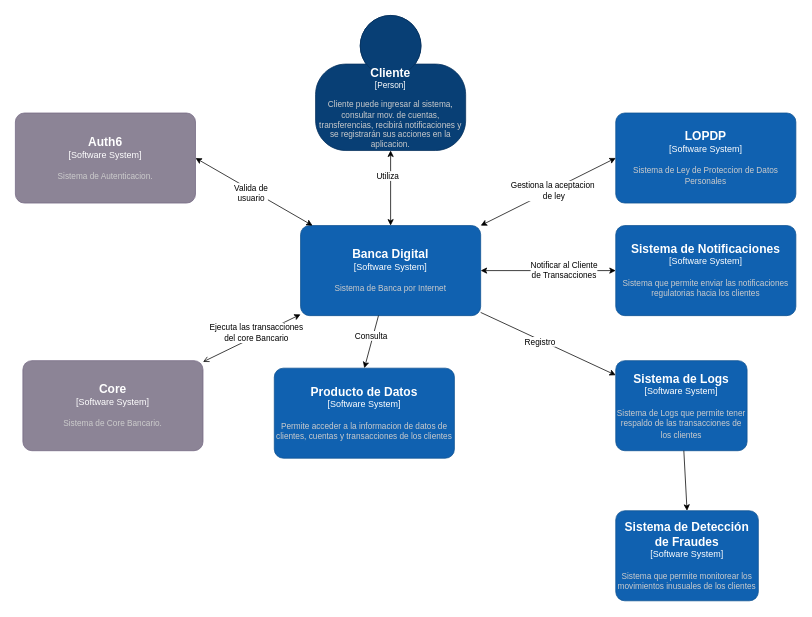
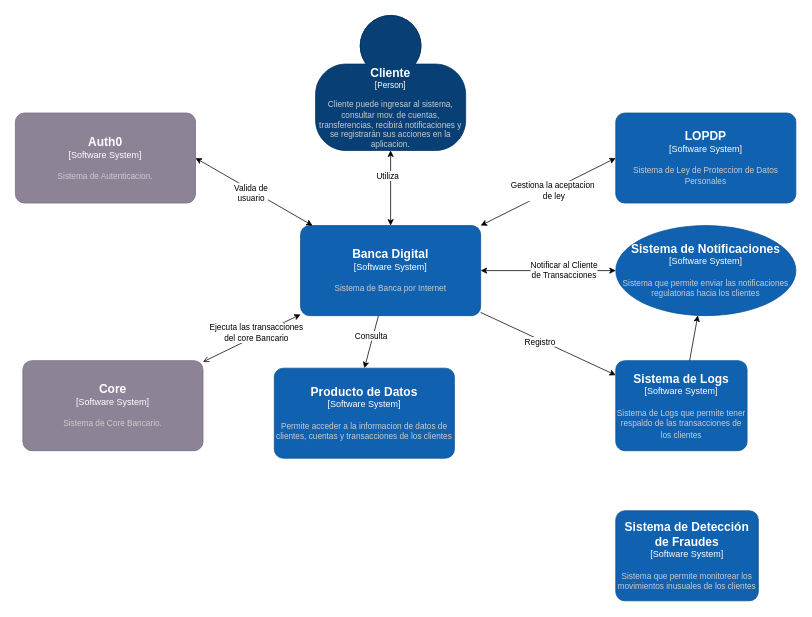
  <mxCell id="0" />
  <mxCell id="1" parent="0" />
  <mxCell id="2" style="edgeStyle=orthogonalEdgeStyle;rounded=0;orthogonalLoop=1;jettySize=auto;html=1;startArrow=classic;startFill=1;" parent="1" source="4" target="11" edge="1"><mxGeometry relative="1" as="geometry" /></mxCell>
  <mxCell id="3" value="Utiliza" style="edgeLabel;html=1;align=center;verticalAlign=middle;resizable=0;points=[];" parent="2" connectable="0" vertex="1"><mxGeometry x="-0.332" y="-5" relative="1" as="geometry"><mxPoint as="offset" /></mxGeometry></mxCell>
  <mxCell id="4" value="&lt;font style=&quot;font-size: 16px&quot;&gt;&lt;b&gt;Cliente&lt;/b&gt;&lt;/font&gt;&lt;div&gt;[Person]&lt;/div&gt;&lt;br&gt;&lt;div&gt;&lt;font style=&quot;font-size: 11px&quot;&gt;&lt;font color=&quot;#cccccc&quot;&gt;Cliente puede ingresar al sistema, consultar mov. de cuentas, transferencias, recibirá notificaciones y se registrarán sus acciones en la aplicacion.&lt;/font&gt;&lt;/div&gt;" style="html=1;fontSize=11;dashed=0;whiteSpace=wrap;fillColor=#083F75;strokeColor=#06315C;fontColor=#ffffff;shape=mxgraph.c4.person2;align=center;metaEdit=1;points=[[0.5,0,0],[1,0.5,0],[1,0.75,0],[0.75,1,0],[0.5,1,0],[0.25,1,0],[0,0.75,0],[0,0.5,0]];resizable=0;" parent="1" vertex="1"><mxGeometry x="420" y="20" width="200" height="180" as="geometry" /></mxCell>
  <mxCell id="5" style="rounded=0;orthogonalLoop=1;jettySize=auto;html=1;startArrow=classic;startFill=1;strokeColor=default;align=center;verticalAlign=middle;fontFamily=Helvetica;fontSize=11;fontColor=default;labelBackgroundColor=default;endArrow=open;" parent="1" source="11" target="15" edge="1"><mxGeometry relative="1" as="geometry" /></mxCell>
  <mxCell id="6" value="&lt;div&gt;Ejecuta las transacciones&lt;/div&gt;&lt;div&gt;del core Bancario&lt;br&gt;&lt;/div&gt;" style="edgeLabel;html=1;align=center;verticalAlign=middle;resizable=0;points=[];" parent="5" connectable="0" vertex="1"><mxGeometry x="-0.121" y="-4" relative="1" as="geometry"><mxPoint as="offset" /></mxGeometry></mxCell>
  <mxCell id="7" style="rounded=0;orthogonalLoop=1;jettySize=auto;html=1;startArrow=none;startFill=0;strokeColor=default;align=center;verticalAlign=middle;fontFamily=Helvetica;fontSize=11;fontColor=default;labelBackgroundColor=default;endArrow=classic;" parent="1" source="11" target="16" edge="1"><mxGeometry relative="1" as="geometry" /></mxCell>
  <mxCell id="8" value="Registro" style="edgeLabel;html=1;align=center;verticalAlign=middle;resizable=0;points=[];" parent="7" connectable="0" vertex="1"><mxGeometry x="-0.112" y="-2" relative="1" as="geometry"><mxPoint as="offset" /></mxGeometry></mxCell>
  <mxCell id="9" style="rounded=0;orthogonalLoop=1;jettySize=auto;html=1;strokeColor=default;align=center;verticalAlign=middle;fontFamily=Helvetica;fontSize=11;fontColor=default;labelBackgroundColor=default;startArrow=classic;startFill=1;endArrow=classic;" parent="1" source="11" target="22" edge="1"><mxGeometry relative="1" as="geometry" /></mxCell>
  <mxCell id="10" value="&lt;div&gt;Notificar al Cliente&lt;/div&gt;de Transacciones" style="edgeLabel;html=1;align=center;verticalAlign=middle;resizable=0;points=[];" parent="9" connectable="0" vertex="1"><mxGeometry x="0.224" y="1" relative="1" as="geometry"><mxPoint as="offset" /></mxGeometry></mxCell>
  <mxCell id="11" value="&lt;font style=&quot;font-size: 16px&quot;&gt;&lt;b&gt;Banca Digital&lt;/b&gt;&lt;/font&gt;&lt;div&gt;[Software System]&lt;/div&gt;&lt;br&gt;&lt;div&gt;&lt;font style=&quot;font-size: 11px&quot;&gt;&lt;font color=&quot;#cccccc&quot;&gt;Sistema de Banca por Internet&lt;/font&gt;&lt;/div&gt;" style="rounded=1;whiteSpace=wrap;html=1;labelBackgroundColor=none;fillColor=#1061B0;fontColor=#ffffff;align=center;arcSize=10;strokeColor=#0D5091;metaEdit=1;resizable=0;points=[[0.25,0,0],[0.5,0,0],[0.75,0,0],[1,0.25,0],[1,0.5,0],[1,0.75,0],[0.75,1,0],[0.5,1,0],[0.25,1,0],[0,0.75,0],[0,0.5,0],[0,0.25,0]];" parent="1" vertex="1"><mxGeometry x="400" y="300" width="240" height="120" as="geometry" /></mxCell>
  <mxCell id="12" style="rounded=0;orthogonalLoop=1;jettySize=auto;html=1;startArrow=classic;startFill=1;exitX=1;exitY=0.5;exitDx=0;exitDy=0;exitPerimeter=0;" parent="1" source="14" target="11" edge="1"><mxGeometry relative="1" as="geometry" /></mxCell>
  <mxCell id="13" value="&lt;div&gt;Valida de&lt;/div&gt;usuario" style="edgeLabel;html=1;align=center;verticalAlign=middle;resizable=0;points=[];" parent="12" connectable="0" vertex="1"><mxGeometry x="-0.045" y="-4" relative="1" as="geometry"><mxPoint x="1" as="offset" /></mxGeometry></mxCell>
- <mxCell id="14" value="&lt;font style=&quot;font-size: 16px&quot;&gt;&lt;b&gt;Auth6&lt;/b&gt;&lt;/font&gt;&lt;div&gt;[Software System]&lt;/div&gt;&lt;br&gt;&lt;div&gt;&lt;font style=&quot;font-size: 11px&quot;&gt;&lt;font color=&quot;#cccccc&quot;&gt;Sistema de Autenticacion.&lt;/font&gt;&lt;/div&gt;" style="rounded=1;whiteSpace=wrap;html=1;labelBackgroundColor=none;fillColor=#8C8496;fontColor=#ffffff;align=center;arcSize=10;strokeColor=#736782;metaEdit=1;resizable=0;points=[[0.25,0,0],[0.5,0,0],[0.75,0,0],[1,0.25,0],[1,0.5,0],[1,0.75,0],[0.75,1,0],[0.5,1,0],[0.25,1,0],[0,0.75,0],[0,0.5,0],[0,0.25,0]];" parent="1" vertex="1"><mxGeometry x="20" y="150" width="240" height="120" as="geometry" /></mxCell>
+ <mxCell id="14" value="&lt;font style=&quot;font-size: 16px&quot;&gt;&lt;b&gt;Auth0&lt;/b&gt;&lt;/font&gt;&lt;div&gt;[Software System]&lt;/div&gt;&lt;br&gt;&lt;div&gt;&lt;font style=&quot;font-size: 11px&quot;&gt;&lt;font color=&quot;#cccccc&quot;&gt;Sistema de Autenticacion.&lt;/font&gt;&lt;/div&gt;" style="rounded=1;whiteSpace=wrap;html=1;labelBackgroundColor=none;fillColor=#8C8496;fontColor=#ffffff;align=center;arcSize=10;strokeColor=#736782;metaEdit=1;resizable=0;points=[[0.25,0,0],[0.5,0,0],[0.75,0,0],[1,0.25,0],[1,0.5,0],[1,0.75,0],[0.75,1,0],[0.5,1,0],[0.25,1,0],[0,0.75,0],[0,0.5,0],[0,0.25,0]];" parent="1" vertex="1"><mxGeometry x="20" y="150" width="240" height="120" as="geometry" /></mxCell>
  <mxCell id="15" value="&lt;font style=&quot;font-size: 16px&quot;&gt;&lt;b&gt;Core&lt;/b&gt;&lt;/font&gt;&lt;div&gt;[Software System]&lt;/div&gt;&lt;br&gt;&lt;div&gt;&lt;font style=&quot;font-size: 11px&quot;&gt;&lt;font color=&quot;#cccccc&quot;&gt;Sistema de Core Bancario.&lt;/font&gt;&lt;/div&gt;" style="rounded=1;whiteSpace=wrap;html=1;labelBackgroundColor=none;fillColor=#8C8496;fontColor=#ffffff;align=center;arcSize=10;strokeColor=#736782;metaEdit=1;resizable=0;points=[[0.25,0,0],[0.5,0,0],[0.75,0,0],[1,0.25,0],[1,0.5,0],[1,0.75,0],[0.75,1,0],[0.5,1,0],[0.25,1,0],[0,0.75,0],[0,0.5,0],[0,0.25,0]];" parent="1" vertex="1"><mxGeometry x="30" y="480" width="240" height="120" as="geometry" /></mxCell>
  <mxCell id="16" value="&lt;font style=&quot;font-size: 16px&quot;&gt;&lt;b&gt;Sistema de Logs&lt;/b&gt;&lt;/font&gt;&lt;div&gt;[Software System]&lt;/div&gt;&lt;br&gt;&lt;div&gt;&lt;font style=&quot;font-size: 11px&quot;&gt;&lt;font color=&quot;#cccccc&quot;&gt;Sistema de Logs que permite tener respaldo de las transacciones de los clientes&lt;/font&gt;&lt;/div&gt;" style="rounded=1;whiteSpace=wrap;html=1;labelBackgroundColor=none;fillColor=#1061B0;fontColor=#ffffff;align=center;arcSize=10;strokeColor=#0D5091;metaEdit=1;resizable=0;points=[[0.25,0,0],[0.5,0,0],[0.75,0,0],[1,0.25,0],[1,0.5,0],[1,0.75,0],[0.75,1,0],[0.5,1,0],[0.25,1,0],[0,0.75,0],[0,0.5,0],[0,0.25,0]];" parent="1" vertex="1"><mxGeometry x="820" y="480" width="175" height="120" as="geometry" /></mxCell>
  <mxCell id="17" value="&lt;font style=&quot;font-size: 16px&quot;&gt;&lt;b&gt;Sistema de Detección de Fraudes&lt;/b&gt;&lt;/font&gt;&lt;div&gt;[Software System]&lt;/div&gt;&lt;br&gt;&lt;div&gt;&lt;font style=&quot;font-size: 11px&quot;&gt;&lt;font color=&quot;#cccccc&quot;&gt;Sistema que permite monitorear los movimientos inusuales de los clientes&lt;/font&gt;&lt;/div&gt;" style="rounded=1;whiteSpace=wrap;html=1;labelBackgroundColor=none;fillColor=#1061B0;fontColor=#ffffff;align=center;arcSize=10;strokeColor=#0D5091;metaEdit=1;resizable=0;points=[[0.25,0,0],[0.5,0,0],[0.75,0,0],[1,0.25,0],[1,0.5,0],[1,0.75,0],[0.75,1,0],[0.5,1,0],[0.25,1,0],[0,0.75,0],[0,0.5,0],[0,0.25,0]];" parent="1" vertex="1"><mxGeometry x="820" y="680" width="190" height="120" as="geometry" /></mxCell>
- <mxCell id="18" style="rounded=0;orthogonalLoop=1;jettySize=auto;html=1;entryX=0.5;entryY=0;entryDx=0;entryDy=0;entryPerimeter=0;" parent="1" source="16" target="17" edge="1"><mxGeometry relative="1" as="geometry" /></mxCell>
+ <mxCell id="18" style="rounded=0;orthogonalLoop=1;jettySize=auto;html=1;" parent="1" source="16" target="22" edge="1"><mxGeometry relative="1" as="geometry" /></mxCell>
  <mxCell id="19" value="&lt;font style=&quot;font-size: 16px&quot;&gt;&lt;b&gt;LOPDP&lt;/b&gt;&lt;/font&gt;&lt;div&gt;[Software System]&lt;/div&gt;&lt;br&gt;&lt;div&gt;&lt;font style=&quot;font-size: 11px&quot;&gt;&lt;font color=&quot;#cccccc&quot;&gt;Sistema de Ley de Proteccion de Datos Personales&lt;/font&gt;&lt;/div&gt;" style="rounded=1;whiteSpace=wrap;html=1;labelBackgroundColor=none;fillColor=#1061B0;fontColor=#ffffff;align=center;arcSize=10;strokeColor=#0D5091;metaEdit=1;resizable=0;points=[[0.25,0,0],[0.5,0,0],[0.75,0,0],[1,0.25,0],[1,0.5,0],[1,0.75,0],[0.75,1,0],[0.5,1,0],[0.25,1,0],[0,0.75,0],[0,0.5,0],[0,0.25,0]];" parent="1" vertex="1"><mxGeometry x="820" y="150" width="240" height="120" as="geometry" /></mxCell>
  <mxCell id="20" style="rounded=0;orthogonalLoop=1;jettySize=auto;html=1;entryX=0;entryY=0.5;entryDx=0;entryDy=0;entryPerimeter=0;startArrow=classic;startFill=1;" parent="1" source="11" target="19" edge="1"><mxGeometry relative="1" as="geometry" /></mxCell>
  <mxCell id="21" value="&lt;div&gt;Gestiona la aceptacion&lt;/div&gt;&amp;nbsp;de ley " style="edgeLabel;html=1;align=center;verticalAlign=middle;resizable=0;points=[];" parent="20" connectable="0" vertex="1"><mxGeometry x="0.053" y="-1" relative="1" as="geometry"><mxPoint as="offset" /></mxGeometry></mxCell>
- <mxCell id="22" value="&lt;font style=&quot;font-size: 16px&quot;&gt;&lt;b&gt;Sistema de Notificaciones&lt;/b&gt;&lt;/font&gt;&lt;div&gt;[Software System]&lt;/div&gt;&lt;br&gt;&lt;div&gt;&lt;font style=&quot;font-size: 11px&quot;&gt;&lt;font color=&quot;#cccccc&quot;&gt;Sistema que permite enviar las notificaciones regulatorias hacia los clientes&lt;/font&gt;&lt;/div&gt;" style="rounded=1;whiteSpace=wrap;html=1;labelBackgroundColor=none;fillColor=#1061B0;fontColor=#ffffff;align=center;arcSize=10;strokeColor=#0D5091;metaEdit=1;resizable=0;points=[[0.25,0,0],[0.5,0,0],[0.75,0,0],[1,0.25,0],[1,0.5,0],[1,0.75,0],[0.75,1,0],[0.5,1,0],[0.25,1,0],[0,0.75,0],[0,0.5,0],[0,0.25,0]];" parent="1" vertex="1"><mxGeometry x="820" y="300" width="240" height="120" as="geometry" /></mxCell>
+ <mxCell id="22" value="&lt;font style=&quot;font-size: 16px&quot;&gt;&lt;b&gt;Sistema de Notificaciones&lt;/b&gt;&lt;/font&gt;&lt;div&gt;[Software System]&lt;/div&gt;&lt;br&gt;&lt;div&gt;&lt;font style=&quot;font-size: 11px&quot;&gt;&lt;font color=&quot;#cccccc&quot;&gt;Sistema que permite enviar las notificaciones regulatorias hacia los clientes&lt;/font&gt;&lt;/div&gt;" style="ellipse;whiteSpace=wrap;html=1;labelBackgroundColor=none;fillColor=#1061B0;fontColor=#ffffff;align=center;arcSize=10;strokeColor=#0D5091;metaEdit=1;resizable=0;points=[[0.25,0,0],[0.5,0,0],[0.75,0,0],[1,0.25,0],[1,0.5,0],[1,0.75,0],[0.75,1,0],[0.5,1,0],[0.25,1,0],[0,0.75,0],[0,0.5,0],[0,0.25,0]];" parent="1" vertex="1"><mxGeometry x="820" y="300" width="240" height="120" as="geometry" /></mxCell>
  <mxCell id="23" value="&lt;font style=&quot;font-size: 16px&quot;&gt;&lt;b&gt;Producto de Datos&lt;/b&gt;&lt;/font&gt;&lt;div&gt;[Software System]&lt;/div&gt;&lt;br&gt;&lt;div&gt;&lt;font style=&quot;font-size: 11px&quot;&gt;&lt;font color=&quot;#cccccc&quot;&gt;Permite acceder a la informacion de datos de clientes, cuentas y transacciones de los clientes&lt;/font&gt;&lt;/div&gt;" style="rounded=1;whiteSpace=wrap;html=1;labelBackgroundColor=none;fillColor=#1061b0;fontColor=#ffffff;align=center;arcSize=10;strokeColor=#0D5091;metaEdit=1;resizable=0;points=[[0.25,0,0],[0.5,0,0],[0.75,0,0],[1,0.25,0],[1,0.5,0],[1,0.75,0],[0.75,1,0],[0.5,1,0],[0.25,1,0],[0,0.75,0],[0,0.5,0],[0,0.25,0]];" parent="1" vertex="1"><mxGeometry x="365" y="490" width="240" height="120" as="geometry" /></mxCell>
  <mxCell id="24" style="rounded=0;orthogonalLoop=1;jettySize=auto;html=1;entryX=0.5;entryY=0;entryDx=0;entryDy=0;entryPerimeter=0;startArrow=none;startFill=0;" parent="1" source="11" target="23" edge="1"><mxGeometry relative="1" as="geometry" /></mxCell>
  <mxCell id="25" value="Consulta" style="edgeLabel;html=1;align=center;verticalAlign=middle;resizable=0;points=[];" parent="24" connectable="0" vertex="1"><mxGeometry x="-0.239" y="-3" relative="1" as="geometry"><mxPoint as="offset" /></mxGeometry></mxCell>
